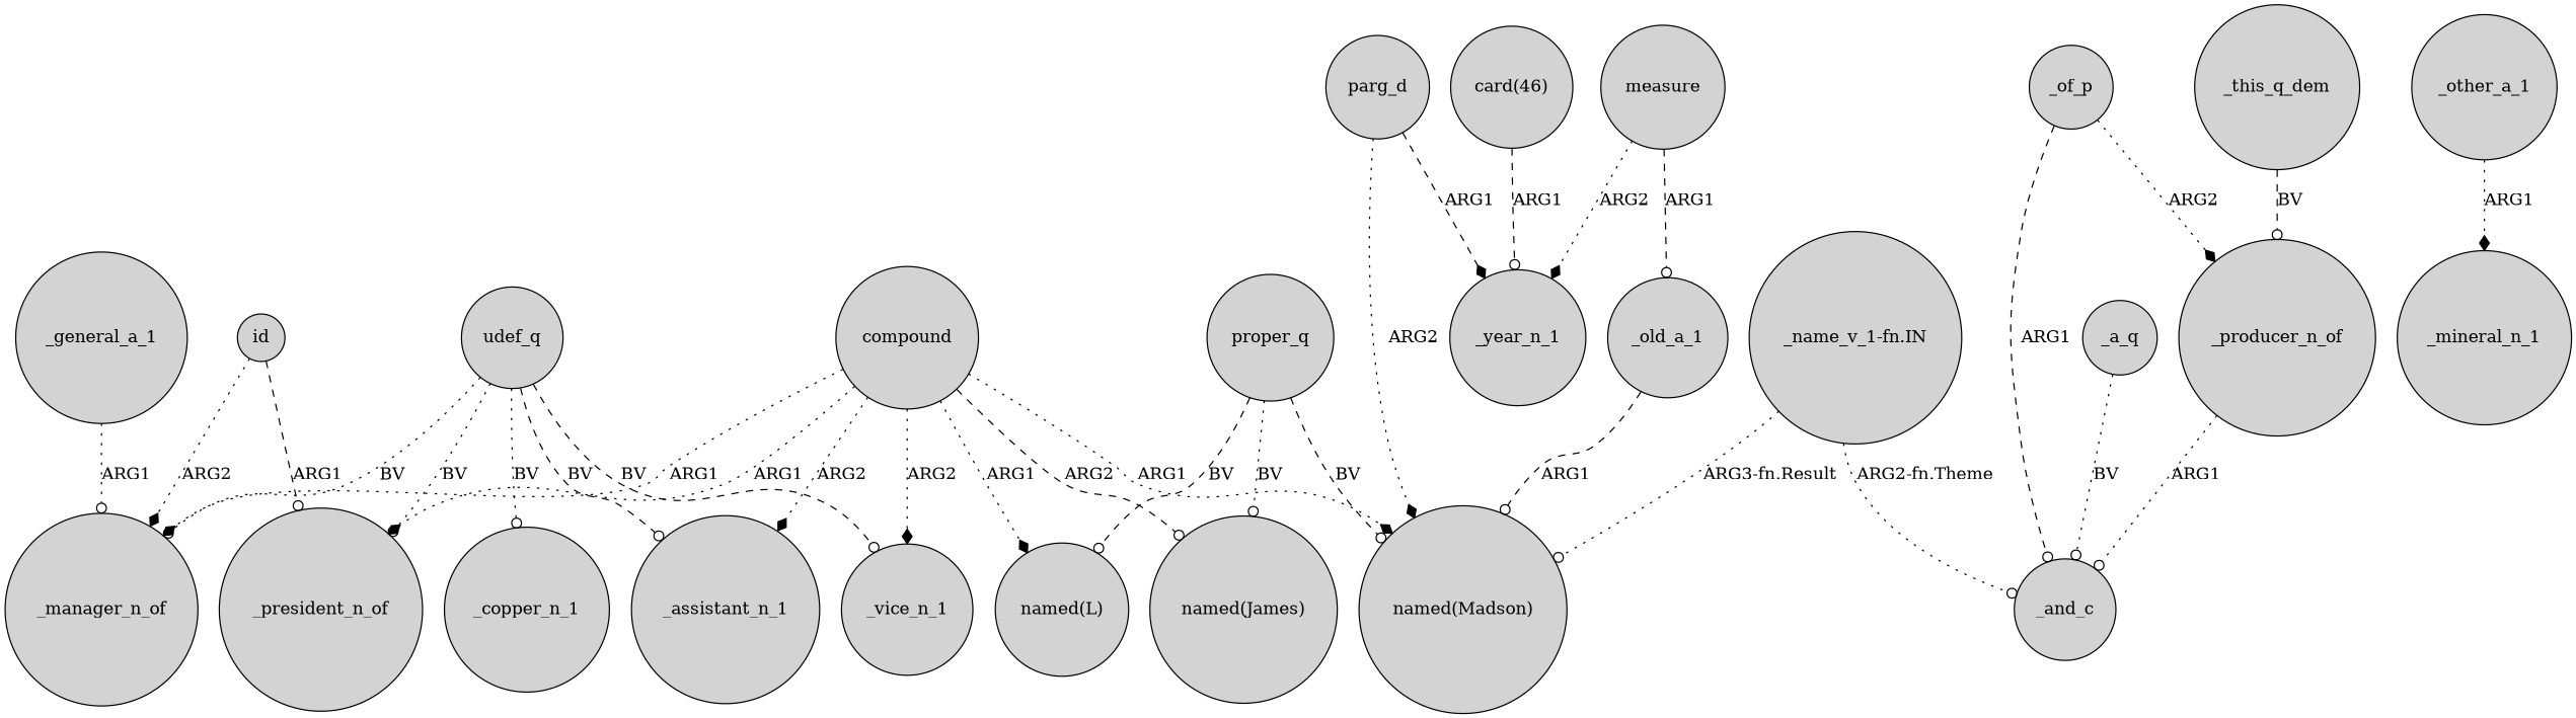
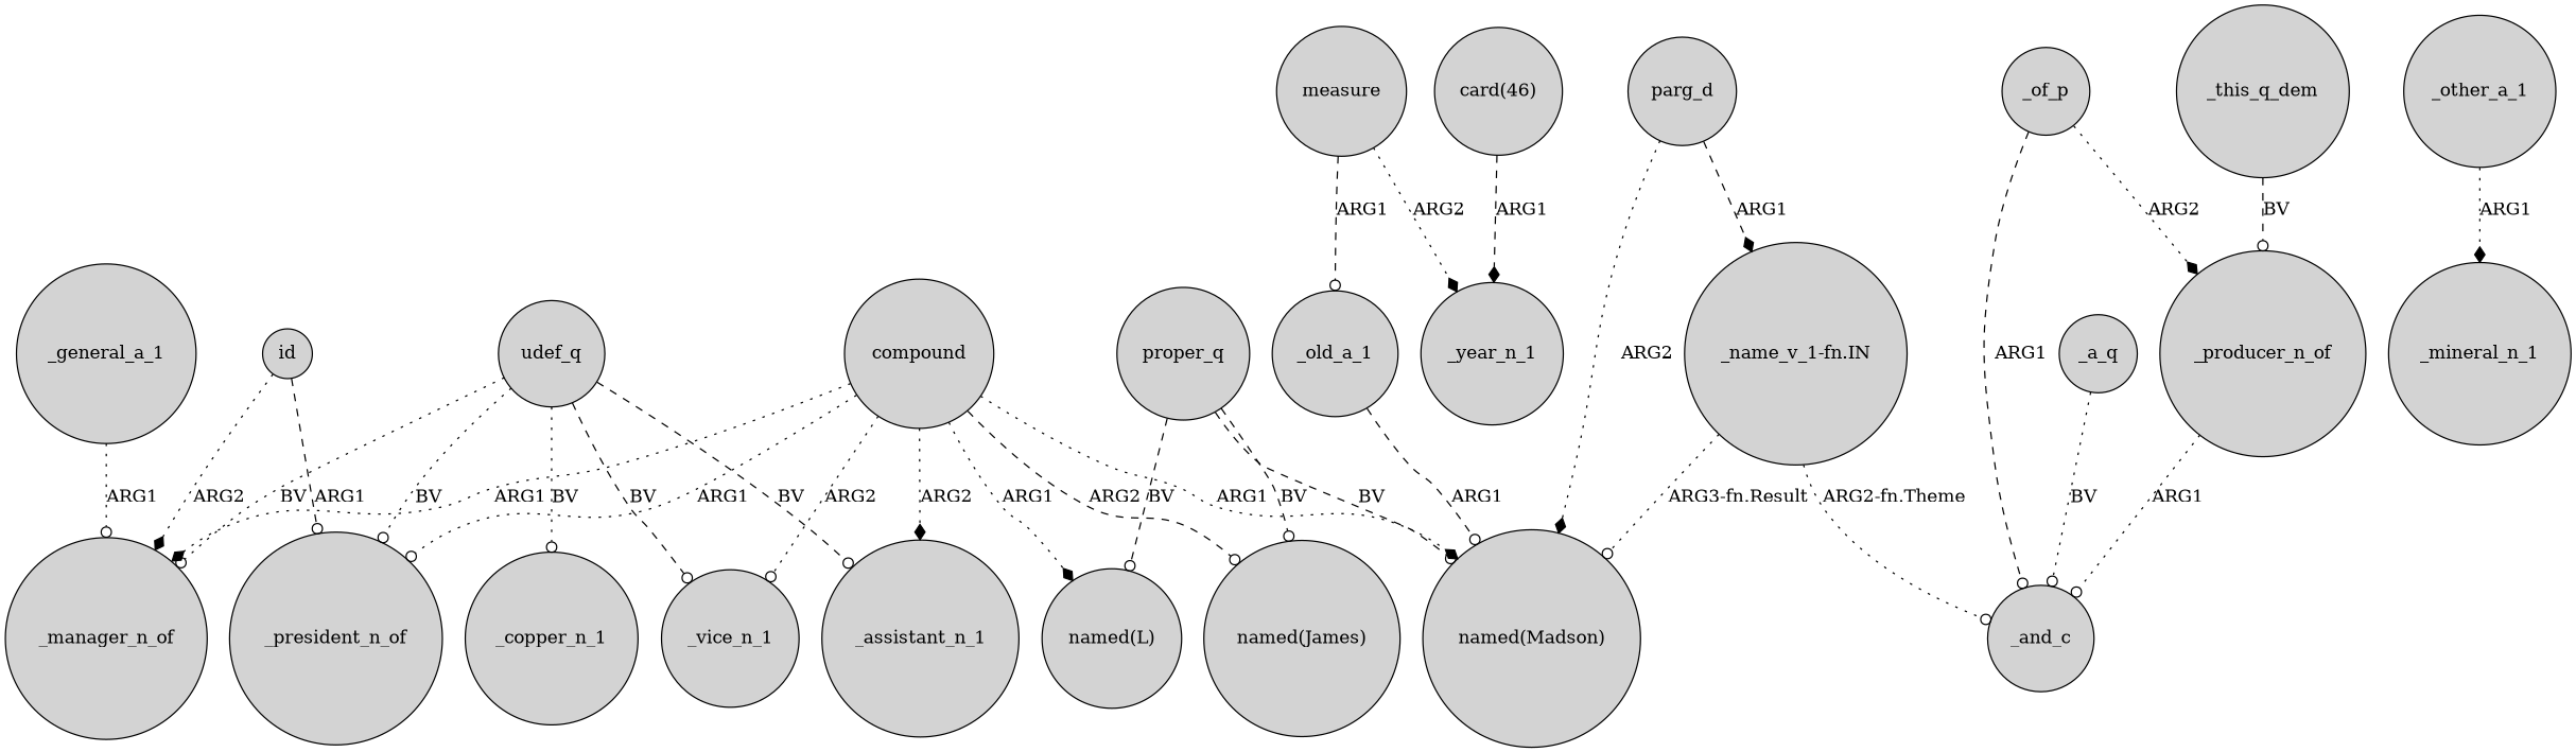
  digraph {
    node [shape=circle style=filled]
    edge [arrowhead=odot style=dotted]
    compound
    _vice_n_1
    _manager_n_of
    "named(L)"
    "named(James)"
    _president_n_of
    _assistant_n_1
    "named(Madson)"
    udef_q
    _copper_n_1
    proper_q
    "_name_v_1-fn.IN"
    _and_c
    measure
    _year_n_1
    _old_a_1
    id
    _other_a_1
    _mineral_n_1
    _of_p
    _producer_n_of
    _a_q
    _this_q_dem
    "card(46)"
    parg_d
    _general_a_1
-   compound -> _vice_n_1 [arrowhead=diamond label=ARG2]
+   compound -> _vice_n_1 [label=ARG2]
    compound -> _manager_n_of [arrowhead=diamond label=ARG1]
    compound -> "named(L)" [arrowhead=diamond label=ARG1]
    compound -> "named(James)" [label=ARG2 style=dashed]
-   compound -> _president_n_of [arrowhead=diamond label=ARG1]
+   compound -> _president_n_of [label=ARG1]
    compound -> _assistant_n_1 [arrowhead=diamond label=ARG2]
    compound -> "named(Madson)" [arrowhead=diamond label=ARG1]
    udef_q -> _vice_n_1 [label=BV style=dashed]
    udef_q -> _manager_n_of [label=BV]
    udef_q -> _president_n_of [label=BV]
    udef_q -> _assistant_n_1 [label=BV style=dashed]
    udef_q -> _copper_n_1 [label=BV]
    proper_q -> "named(L)" [label=BV style=dashed]
-   proper_q -> "named(James)" [label=BV]
+   proper_q -> "named(James)" [label=BV style=dashed]
    proper_q -> "named(Madson)" [label=BV style=dashed]
    "_name_v_1-fn.IN" -> "named(Madson)" [label="ARG3-fn.Result"]
    "_name_v_1-fn.IN" -> _and_c [label="ARG2-fn.Theme"]
    measure -> _year_n_1 [arrowhead=diamond label=ARG2]
    measure -> _old_a_1 [label=ARG1 style=dashed]
    _old_a_1 -> "named(Madson)" [label=ARG1 style=dashed]
    id -> _manager_n_of [arrowhead=diamond label=ARG2]
    id -> _president_n_of [label=ARG1 style=dashed]
    _other_a_1 -> _mineral_n_1 [arrowhead=diamond label=ARG1]
    _of_p -> _and_c [label=ARG1 style=dashed]
    _of_p -> _producer_n_of [arrowhead=diamond label=ARG2]
    _producer_n_of -> _and_c [label=ARG1]
    _a_q -> _and_c [label=BV]
    _this_q_dem -> _producer_n_of [label=BV style=dashed]
-   "card(46)" -> _year_n_1 [label=ARG1 style=dashed]
+   "card(46)" -> _year_n_1 [arrowhead=diamond label=ARG1 style=dashed]
    parg_d -> "named(Madson)" [arrowhead=diamond label=ARG2]
-   parg_d -> _year_n_1 [arrowhead=diamond label=ARG1 style=dashed]
+   parg_d -> "_name_v_1-fn.IN" [arrowhead=diamond label=ARG1 style=dashed]
    _general_a_1 -> _manager_n_of [label=ARG1]
  }
